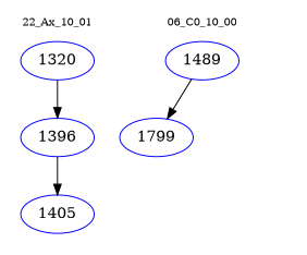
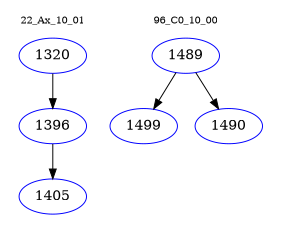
  digraph {
    node [color=blue]
    edge [color=black]
    n1 [label=1396]
    n2 [label=1320]
    n3 [label=1405]
    n4 [label=1489]
-   n5 [label=1799]
+   n5 [label=1499]
+   n6 [label=1490]
    subgraph cluster_1 {
      color=white
      fontsize=10
      label="22_Ax_10_01"
      n1
      n2
      n3
    }
    subgraph cluster_2 {
      color=white
      fontsize=10
-     label="06_C0_10_00"
+     label="96_C0_10_00"
      n4
      n5
+     n6
    }
    n1 -> n3
    n2 -> n1
    n4 -> n5
+   n4 -> n6
  }
